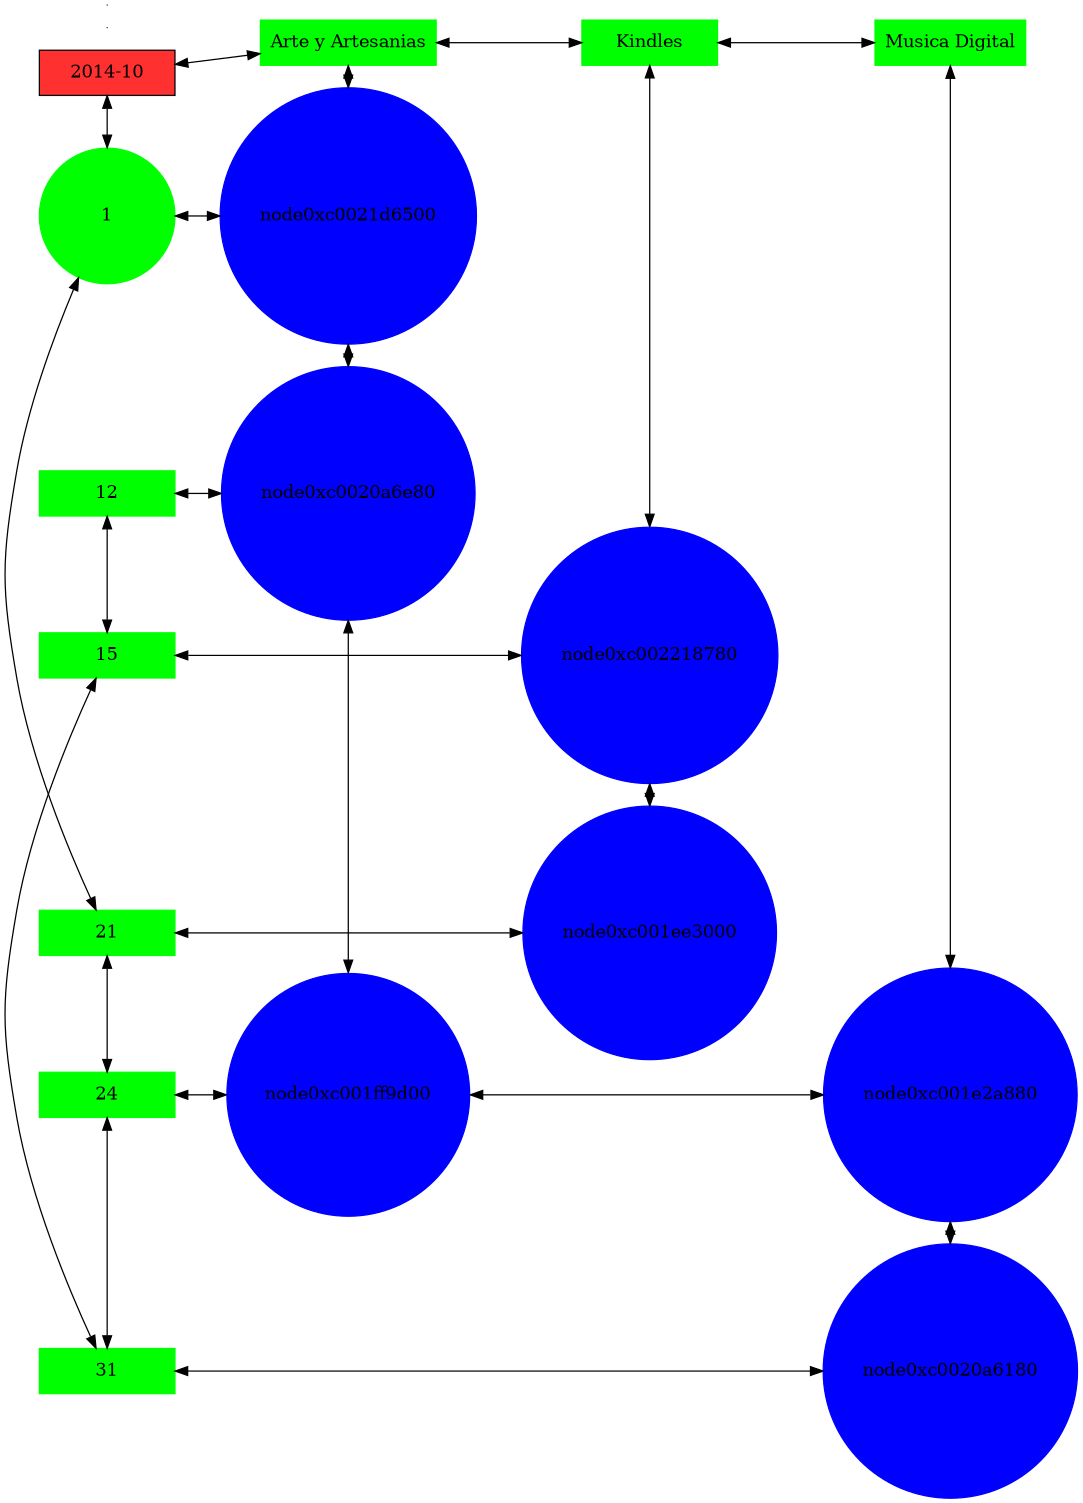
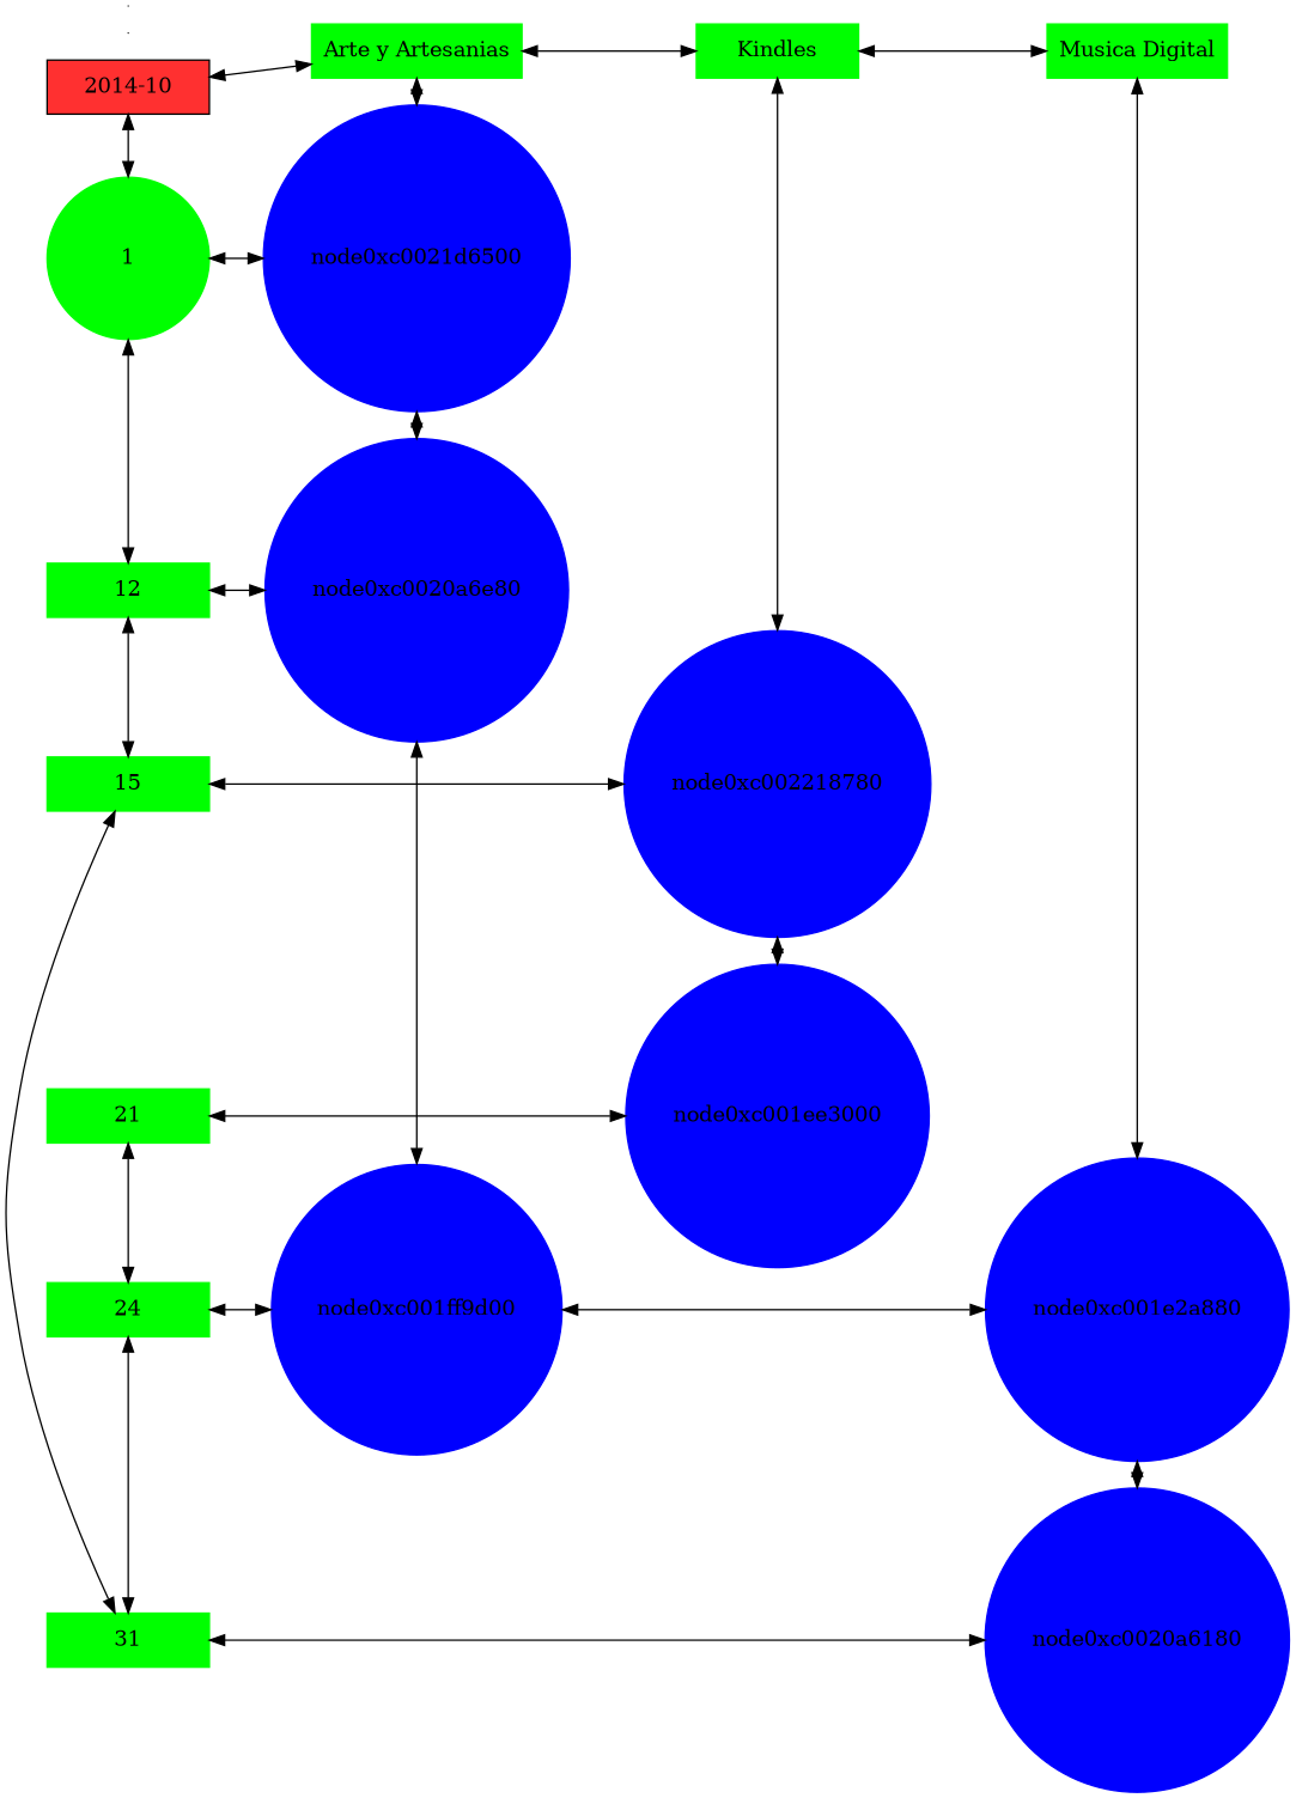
  digraph {
    rankdir=LR
    node [group=1 shape=box style=filled color=green]
    edge [dir=both]
    n1 [fillcolor=firebrick1 label="2014-10" width=1.5 color=""]
    n2 [label=1 shape=circle width=1.5]
    n3 [group=12 label=12 width=1.5]
    n4 [group=15 label=15 width=1.5]
    n5 [group=21 label=21 width=1.5]
    n6 [group=24 label=24 width=1.5]
    n7 [group=31 label=31 width=1.5]
    n8 [label="Arte y Artesanias" width=1.5]
    node0xc0021d6500 [color=blue shape=circle width=0.5]
    node0xc0020a6e80 [color=blue group=12 shape=circle width=0.5]
    node0xc001ff9d00 [color=blue group=24 shape=circle width=0.5]
    n12 [label=Kindles width=1.5]
    node0xc002218780 [color=blue group=15 shape=circle width=0.5]
    node0xc001ee3000 [color=blue group=21 shape=circle width=0.5]
    n15 [label="Musica Digital" width=1.5]
    node0xc001e2a880 [color=blue group=24 shape=circle width=0.5]
    node0xc0020a6180 [color=blue group=31 shape=circle width=0.5]
    e0 [shape=point width=0 group="" style="" color=""]
    e1 [shape=point width=0 group="" style="" color=""]
    subgraph sub_1 {
      rank=same
      n1
      n2
    }
    subgraph sub_2 {
      rank=same
      n2
      n3
    }
    subgraph sub_3 {
      rank=same
      n3
      n4
    }
    subgraph sub_4 {
      rank=same
      n4
      n5
    }
    subgraph sub_5 {
      rank=same
      n5
      n6
    }
    subgraph sub_6 {
      rank=same
      n6
      n7
    }
    subgraph sub_7 {
      rank=same
      n8
      node0xc0021d6500
    }
    subgraph sub_8 {
      rank=same
      node0xc0021d6500
      node0xc0020a6e80
    }
    subgraph sub_9 {
      rank=same
      node0xc0020a6e80
      node0xc001ff9d00
    }
    subgraph sub_10 {
      rank=same
      n12
      node0xc002218780
    }
    subgraph sub_11 {
      rank=same
      node0xc002218780
      node0xc001ee3000
    }
    subgraph sub_12 {
      rank=same
      n15
      node0xc001e2a880
    }
    subgraph sub_13 {
      rank=same
      node0xc001e2a880
      node0xc0020a6180
    }
    n1 -> n2
    n1 -> n8
-   n2 -> n5
+   n2 -> n3
    n2 -> node0xc0021d6500
    n3 -> n4
    n3 -> node0xc0020a6e80
    n4 -> n7
    n4 -> node0xc002218780
    n5 -> n6
    n5 -> node0xc001ee3000
    n6 -> n7
    n6 -> node0xc001ff9d00
    n7 -> node0xc0020a6180
    n8 -> node0xc0021d6500
    n8 -> n12
    node0xc0021d6500 -> node0xc0020a6e80
    node0xc0020a6e80 -> node0xc001ff9d00
    node0xc001ff9d00 -> node0xc001e2a880
    n12 -> node0xc002218780
    n12 -> n15
    node0xc002218780 -> node0xc001ee3000
    n15 -> node0xc001e2a880
    node0xc001e2a880 -> node0xc0020a6180
  }
